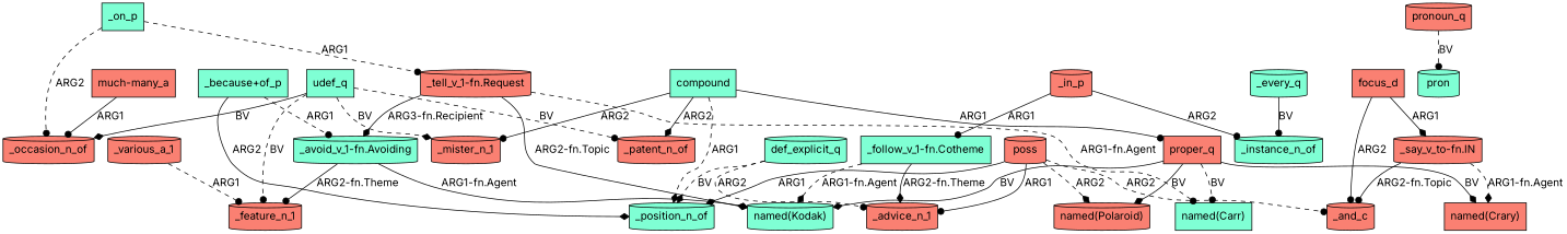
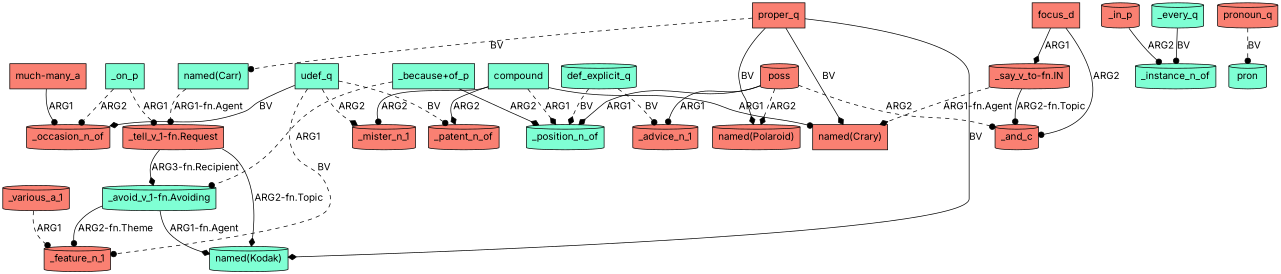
  digraph {
    fontname=Inter
    node [fillcolor=salmon fontname=Inter shape=cylinder style=filled]
    edge [arrowhead=dot fontname=Inter style=solid]
    udef_q [fillcolor=aquamarine shape=box]
    _occasion_n_of
    _feature_n_1
    _mister_n_1
    _patent_n_of
    "_because+of_p" [fillcolor=aquamarine shape=box]
    "_avoid_v_1-fn.Avoiding" [fillcolor=aquamarine]
    _position_n_of [fillcolor=aquamarine]
    "named(Kodak)" [fillcolor=aquamarine]
    _instance_n_of [fillcolor=aquamarine]
    _in_p
-   "_follow_v_1-fn.Cotheme" [fillcolor=aquamarine shape=box]
    _advice_n_1
    "_tell_v_1-fn.Request"
    "named(Carr)" [fillcolor=aquamarine shape=box]
    poss
    "named(Polaroid)"
    _and_c
    pron [fillcolor=aquamarine]
    _on_p [fillcolor=aquamarine shape=box]
    compound [fillcolor=aquamarine shape=box]
    "named(Crary)" [shape=box]
    "_say_v_to-fn.IN"
    "much-many_a" [shape=box]
    focus_d [shape=box]
    def_explicit_q [fillcolor=aquamarine]
    proper_q [shape=box]
    pronoun_q
    _various_a_1
    _every_q [fillcolor=aquamarine]
    udef_q -> _occasion_n_of [arrowhead=diamond label=BV]
    udef_q -> _feature_n_1 [label=BV style=dashed]
-   udef_q -> _mister_n_1 [arrowhead=diamond label=BV style=dashed]
+   udef_q -> _mister_n_1 [arrowhead=diamond label=ARG2 style=dashed]
    udef_q -> _patent_n_of [label=BV style=dashed]
    "_because+of_p" -> "_avoid_v_1-fn.Avoiding" [label=ARG1 style=dashed]
    "_because+of_p" -> _position_n_of [arrowhead=diamond label=ARG2]
    "_avoid_v_1-fn.Avoiding" -> _feature_n_1 [label="ARG2-fn.Theme"]
    "_avoid_v_1-fn.Avoiding" -> "named(Kodak)" [arrowhead=diamond label="ARG1-fn.Agent"]
    _in_p -> _instance_n_of [label=ARG2]
-   _in_p -> "_follow_v_1-fn.Cotheme" [label=ARG1]
-   "_follow_v_1-fn.Cotheme" -> "named(Kodak)" [arrowhead=diamond label="ARG1-fn.Agent" style=dashed]
-   "_follow_v_1-fn.Cotheme" -> _advice_n_1 [arrowhead=diamond label="ARG2-fn.Theme"]
    "_tell_v_1-fn.Request" -> "_avoid_v_1-fn.Avoiding" [arrowhead=diamond label="ARG3-fn.Recipient"]
    "_tell_v_1-fn.Request" -> "named(Kodak)" [arrowhead=diamond label="ARG2-fn.Topic"]
-   "_tell_v_1-fn.Request" -> "named(Carr)" [label="ARG1-fn.Agent" style=dashed]
+   "named(Carr)" -> "_tell_v_1-fn.Request" [label="ARG1-fn.Agent" style=dashed]
    poss -> _position_n_of [arrowhead=diamond label=ARG1]
    poss -> _advice_n_1 [label=ARG1]
    poss -> "named(Polaroid)" [arrowhead=diamond label=ARG2 style=dashed]
    poss -> _and_c [label=ARG2 style=dashed]
    _on_p -> _occasion_n_of [label=ARG2 style=dashed]
    _on_p -> "_tell_v_1-fn.Request" [label=ARG1 style=dashed]
    compound -> _mister_n_1 [label=ARG2]
    compound -> _patent_n_of [arrowhead=diamond label=ARG2]
    compound -> _position_n_of [arrowhead=diamond label=ARG1 style=dashed]
-   compound -> proper_q [label=ARG1]
+   compound -> "named(Crary)" [label=ARG1]
    "_say_v_to-fn.IN" -> _and_c [label="ARG2-fn.Topic"]
    "_say_v_to-fn.IN" -> "named(Crary)" [arrowhead=diamond label="ARG1-fn.Agent" style=dashed]
    "much-many_a" -> _occasion_n_of [label=ARG1]
    focus_d -> _and_c [label=ARG2]
    focus_d -> "_say_v_to-fn.IN" [arrowhead=diamond label=ARG1]
    def_explicit_q -> _position_n_of [arrowhead=diamond label=BV style=dashed]
-   def_explicit_q -> _advice_n_1 [label=ARG2 style=dashed]
+   def_explicit_q -> _advice_n_1 [label=BV style=dashed]
    proper_q -> "named(Kodak)" [arrowhead=diamond label=BV]
    proper_q -> "named(Carr)" [label=BV style=dashed]
    proper_q -> "named(Polaroid)" [arrowhead=diamond label=BV]
    proper_q -> "named(Crary)" [arrowhead=diamond label=BV]
    pronoun_q -> pron [label=BV style=dashed]
    _various_a_1 -> _feature_n_1 [label=ARG1 style=dashed]
    _every_q -> _instance_n_of [label=BV]
  }
